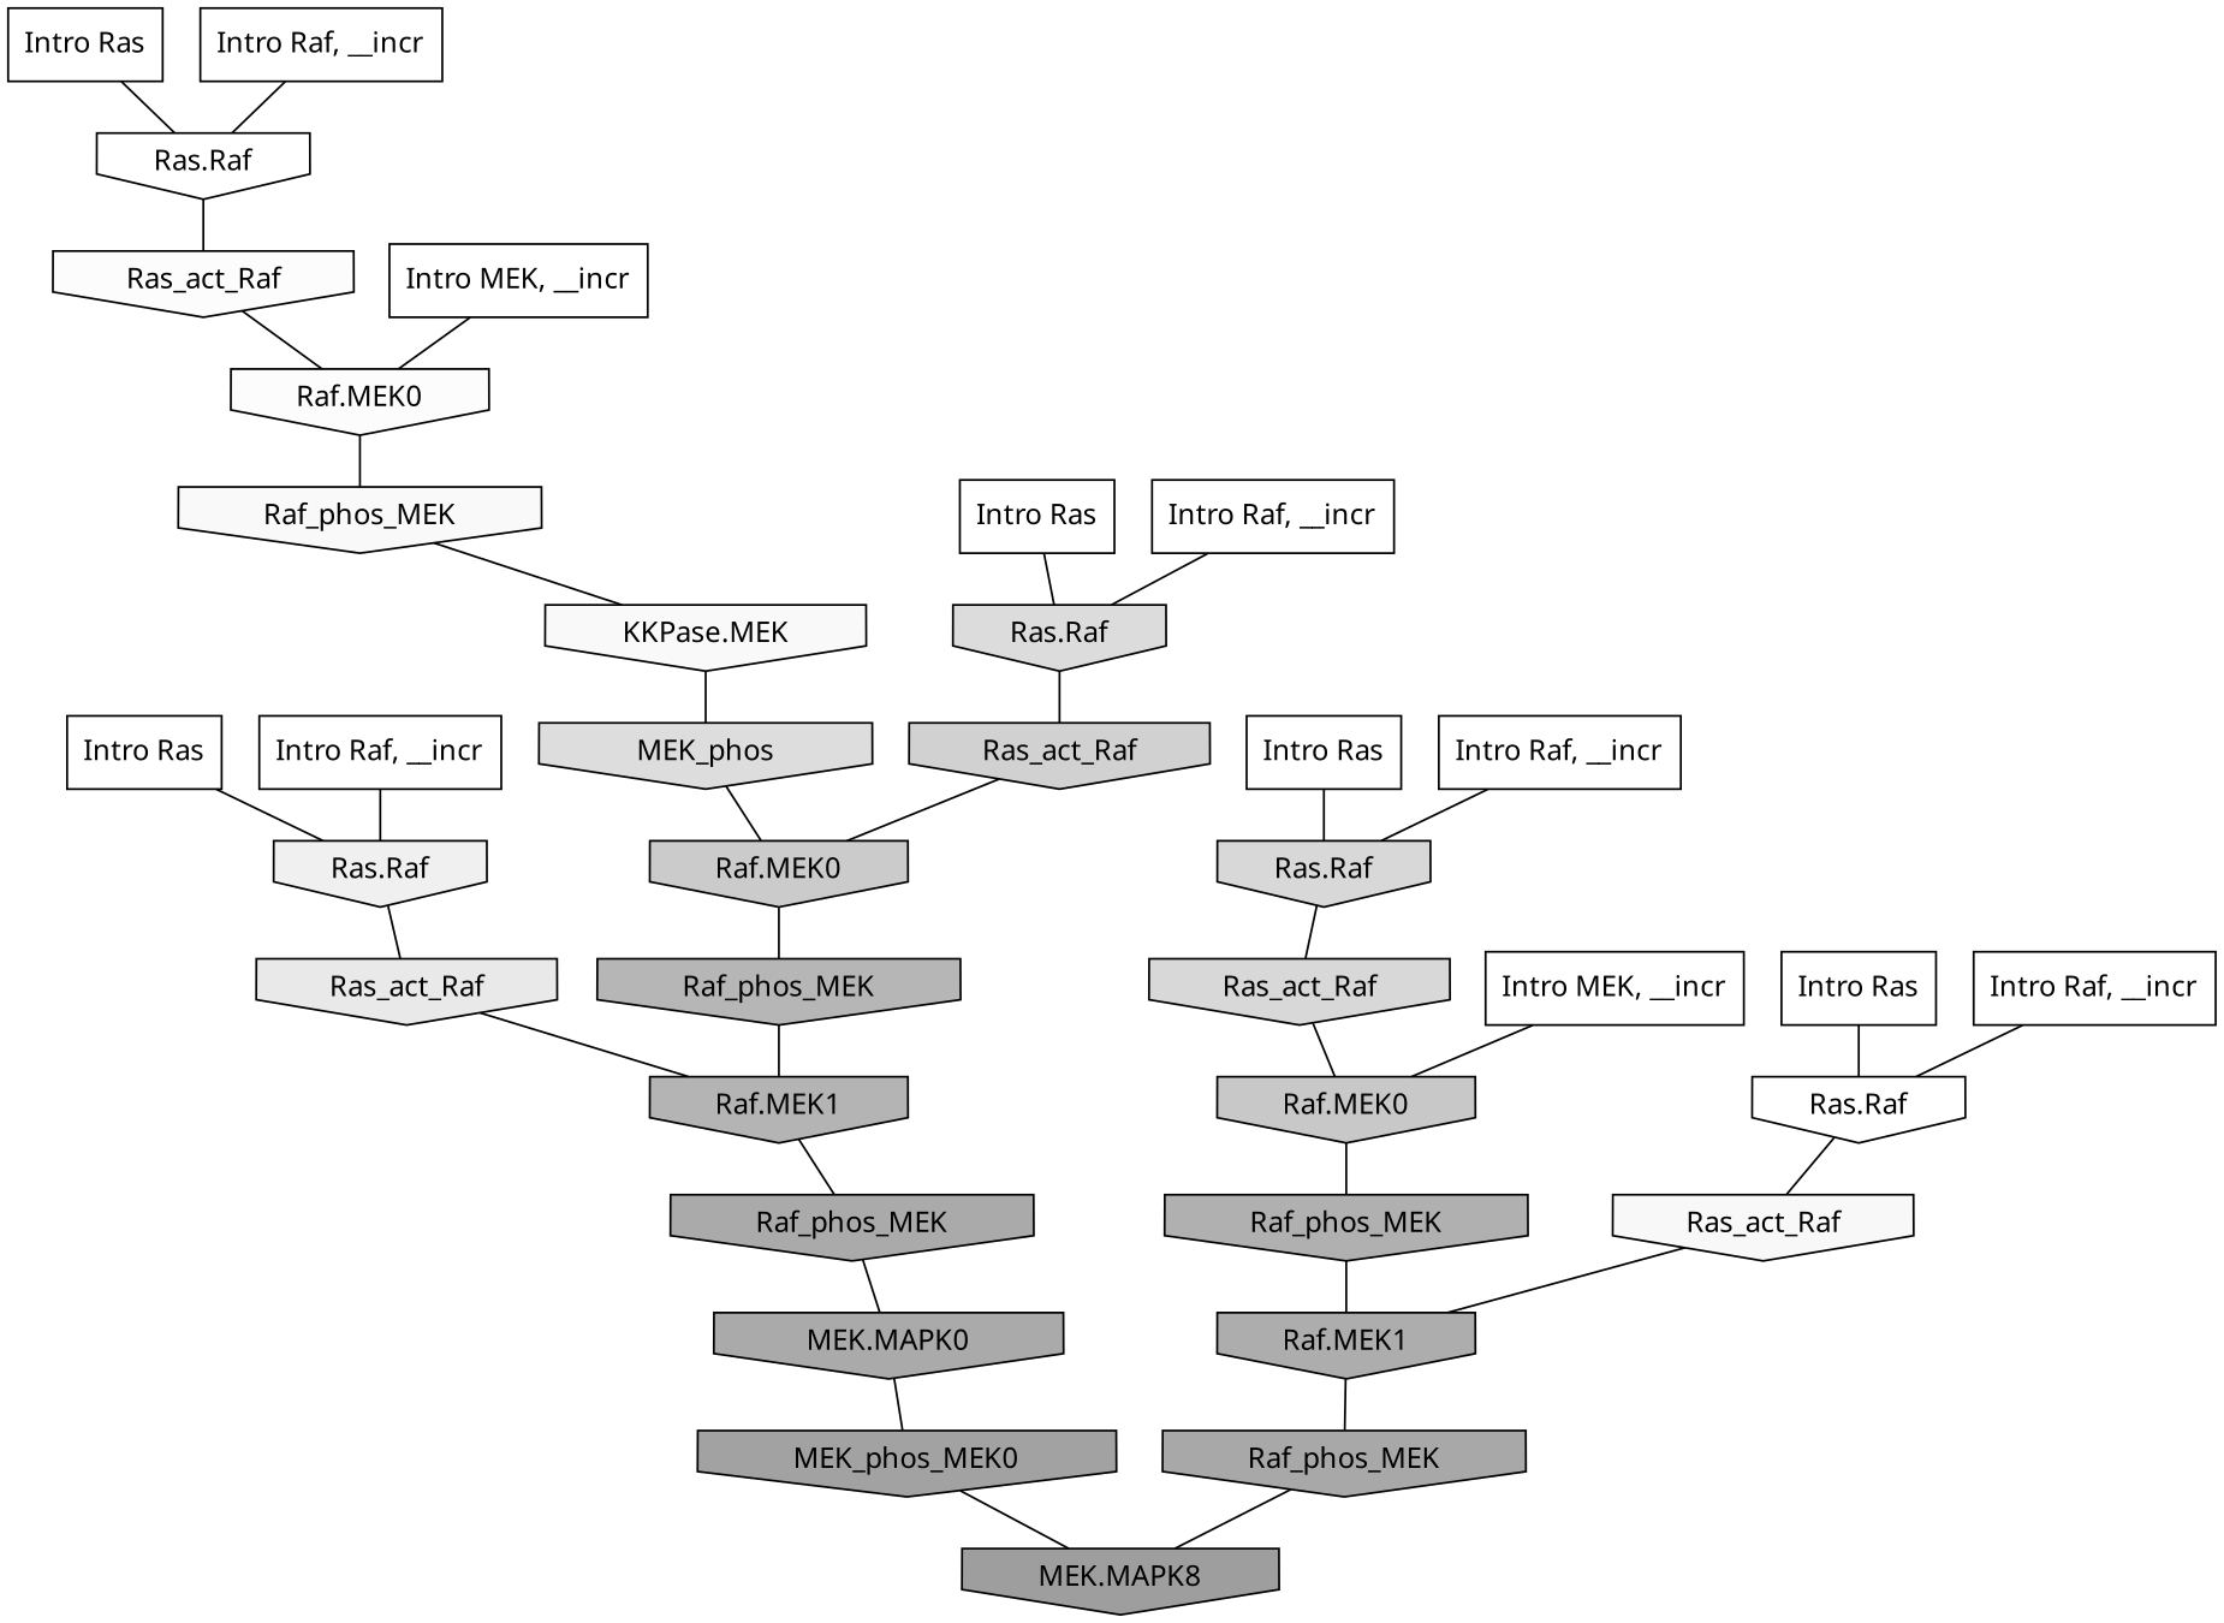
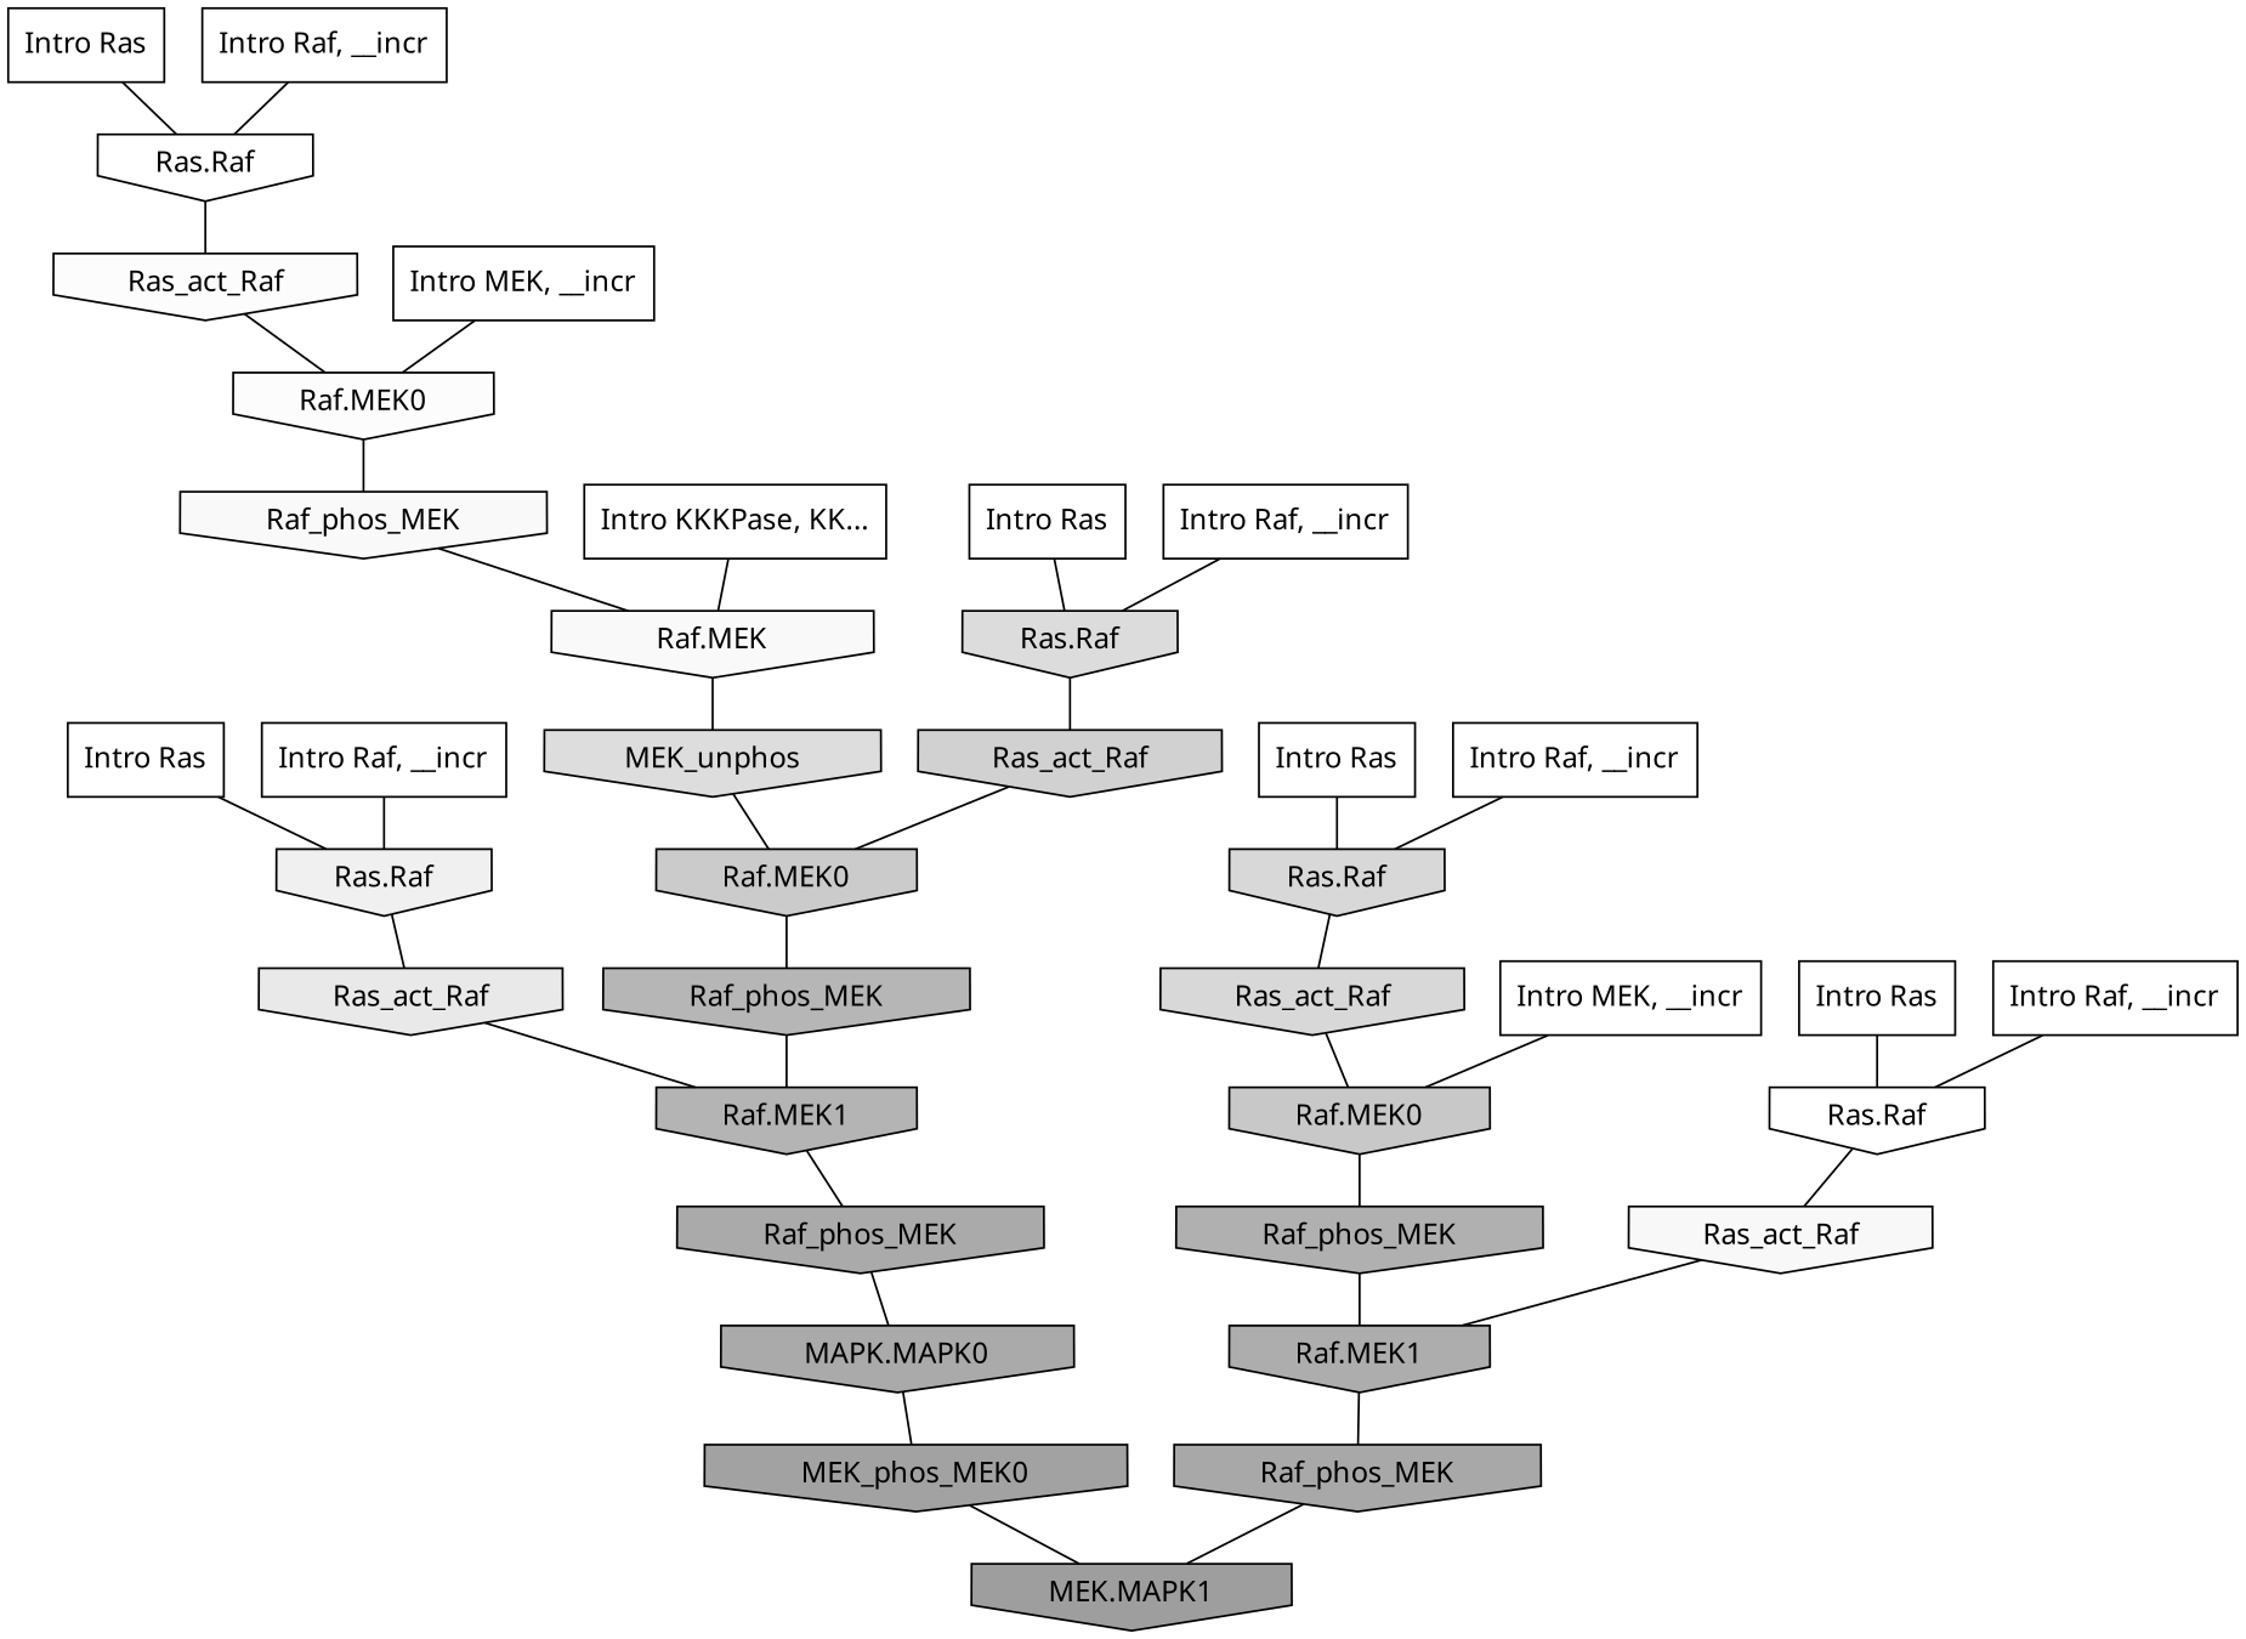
  digraph {
    rankdir=TB
    ranksep=0.30
    node [fillcolor="0.000 0.000 1.000" fontname="CMU Serif" shape=invhouse style=filled]
    edge [color="0.000 0.000 0.000" dir=none fontname="CMU Serif"]
    n1 [label="Intro Ras" shape=rectangle]
    n2 [label="Ras.Raf"]
    n3 [fillcolor="0.000 0.000 0.988" label=Ras_act_Raf]
    n4 [label="Intro Ras" shape=rectangle]
    n5 [label="Ras.Raf"]
    n6 [fillcolor="0.000 0.000 0.972" label=Ras_act_Raf]
    n7 [label="Intro Ras" shape=rectangle]
    n8 [fillcolor="0.000 0.000 0.863" label="Ras.Raf"]
    n9 [fillcolor="0.000 0.000 0.818" label=Ras_act_Raf]
    n10 [label="Intro Ras" shape=rectangle]
    n11 [fillcolor="0.000 0.000 0.938" label="Ras.Raf"]
    n12 [fillcolor="0.000 0.000 0.914" label=Ras_act_Raf]
    n13 [label="Intro Ras" shape=rectangle]
    n14 [fillcolor="0.000 0.000 0.847" label="Ras.Raf"]
    n15 [fillcolor="0.000 0.000 0.846" label=Ras_act_Raf]
    n16 [label="Intro Raf, __incr" shape=rectangle]
    n17 [label="Intro Raf, __incr" shape=rectangle]
    n18 [label="Intro Raf, __incr" shape=rectangle]
    n19 [label="Intro Raf, __incr" shape=rectangle]
    n20 [label="Intro Raf, __incr" shape=rectangle]
    n21 [label="Intro MEK, __incr" shape=rectangle]
    n22 [fillcolor="0.000 0.000 0.988" label="Raf.MEK0"]
    n23 [fillcolor="0.000 0.000 0.976" label=Raf_phos_MEK]
    n24 [label="Intro MEK, __incr" shape=rectangle]
    n25 [fillcolor="0.000 0.000 0.782" label="Raf.MEK0"]
    n26 [fillcolor="0.000 0.000 0.689" label=Raf_phos_MEK]
-   n27 [fillcolor="0.000 0.000 0.667" label="MEK.MAPK0"]
+   n27 [fillcolor="0.000 0.000 0.667" label="MAPK.MAPK0"]
    n28 [fillcolor="0.000 0.000 0.633" label=MEK_phos_MEK0]
-   n30 [fillcolor="0.000 0.000 0.976" label="KKPase.MEK"]
-   n31 [fillcolor="0.000 0.000 0.865" label=MEK_phos]
+   n29 [label="Intro KKKPase, KK..." shape=rectangle]
+   n30 [fillcolor="0.000 0.000 0.976" label="Raf.MEK"]
+   n31 [fillcolor="0.000 0.000 0.865" label=MEK_unphos]
    n32 [fillcolor="0.000 0.000 0.679" label="Raf.MEK1"]
    n33 [fillcolor="0.000 0.000 0.796" label="Raf.MEK0"]
    n34 [fillcolor="0.000 0.000 0.659" label=Raf_phos_MEK]
    n35 [fillcolor="0.000 0.000 0.704" label="Raf.MEK1"]
    n36 [fillcolor="0.000 0.000 0.667" label=Raf_phos_MEK]
    n37 [fillcolor="0.000 0.000 0.714" label=Raf_phos_MEK]
-   n38 [fillcolor="0.000 0.000 0.618" label="MEK.MAPK8"]
+   n38 [fillcolor="0.000 0.000 0.618" label="MEK.MAPK1"]
    n1 -> n2
    n2 -> n3
    n3 -> n22
    n4 -> n5
    n5 -> n6
    n6 -> n32
    n7 -> n8
    n8 -> n9
    n9 -> n33
    n10 -> n11
    n11 -> n12
    n12 -> n35
    n13 -> n14
    n14 -> n15
    n15 -> n25
    n16 -> n11
    n17 -> n14
    n18 -> n8
    n19 -> n5
    n20 -> n2
    n21 -> n22
    n22 -> n23
    n23 -> n30
    n24 -> n25
    n25 -> n26
    n26 -> n32
    n27 -> n28
    n28 -> n38
+   n29 -> n30
    n30 -> n31
    n31 -> n33
    n32 -> n34
    n33 -> n37
    n34 -> n38
    n35 -> n36
    n36 -> n27
    n37 -> n35
  }
